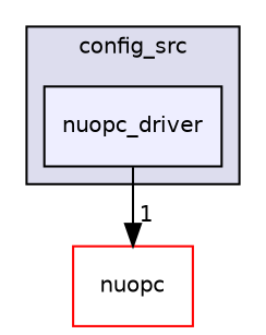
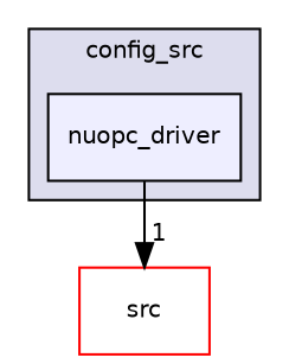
  digraph {
    compound=true
    node [fontname=Helvetica fontsize=10 shape=box style=filled]
    n1 [fillcolor="#eeeeff" label=nuopc_driver pencolor=black]
-   n2 [color=red fillcolor=white label=nuopc]
+   n2 [color=red fillcolor=white label=src]
    subgraph cluster_1 {
      bgcolor="#ddddee"
      fontname=Helvetica
      fontsize=10
      label=config_src
      pencolor=black
      n1
    }
    n1 -> n2 [headlabel=1 labeldistance=1.5 labelfontname=Helvetica labelfontsize=10]
  }
